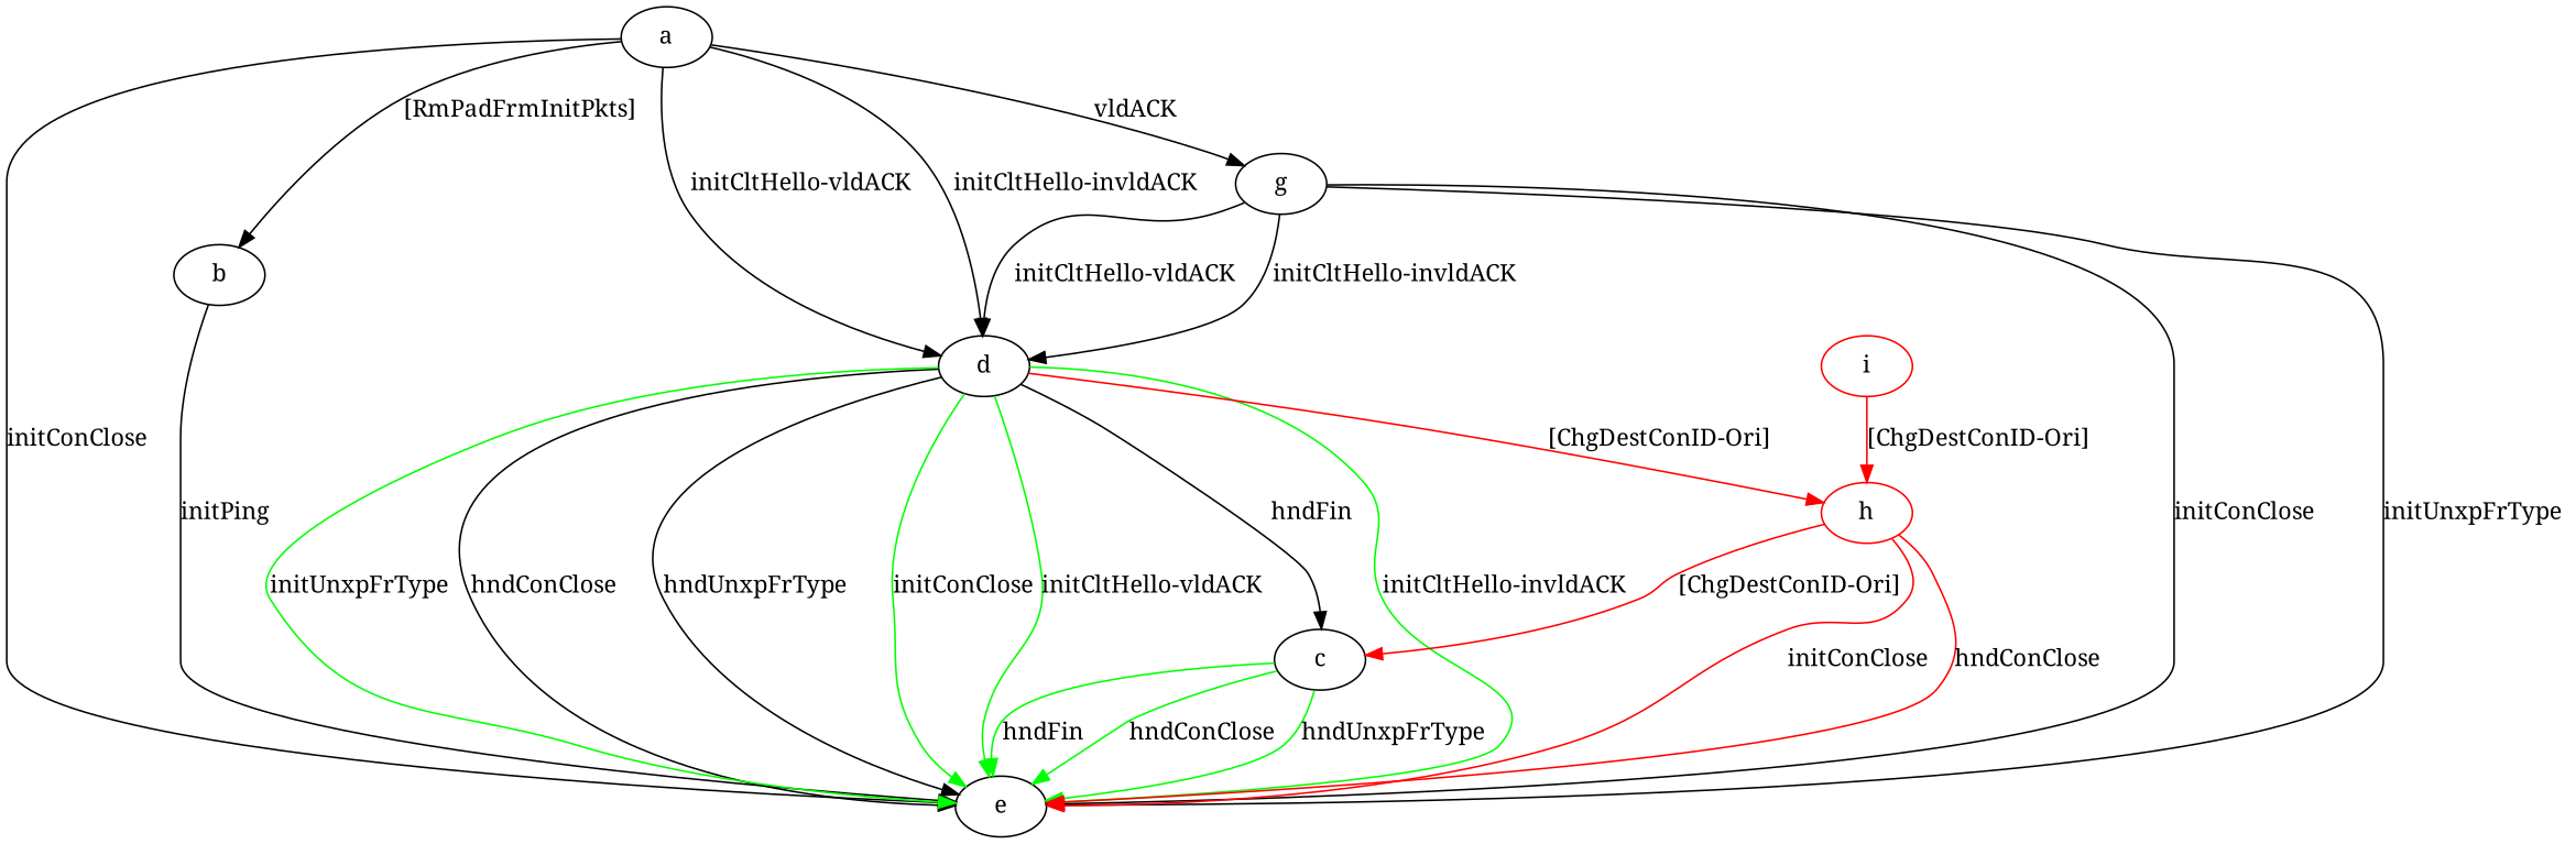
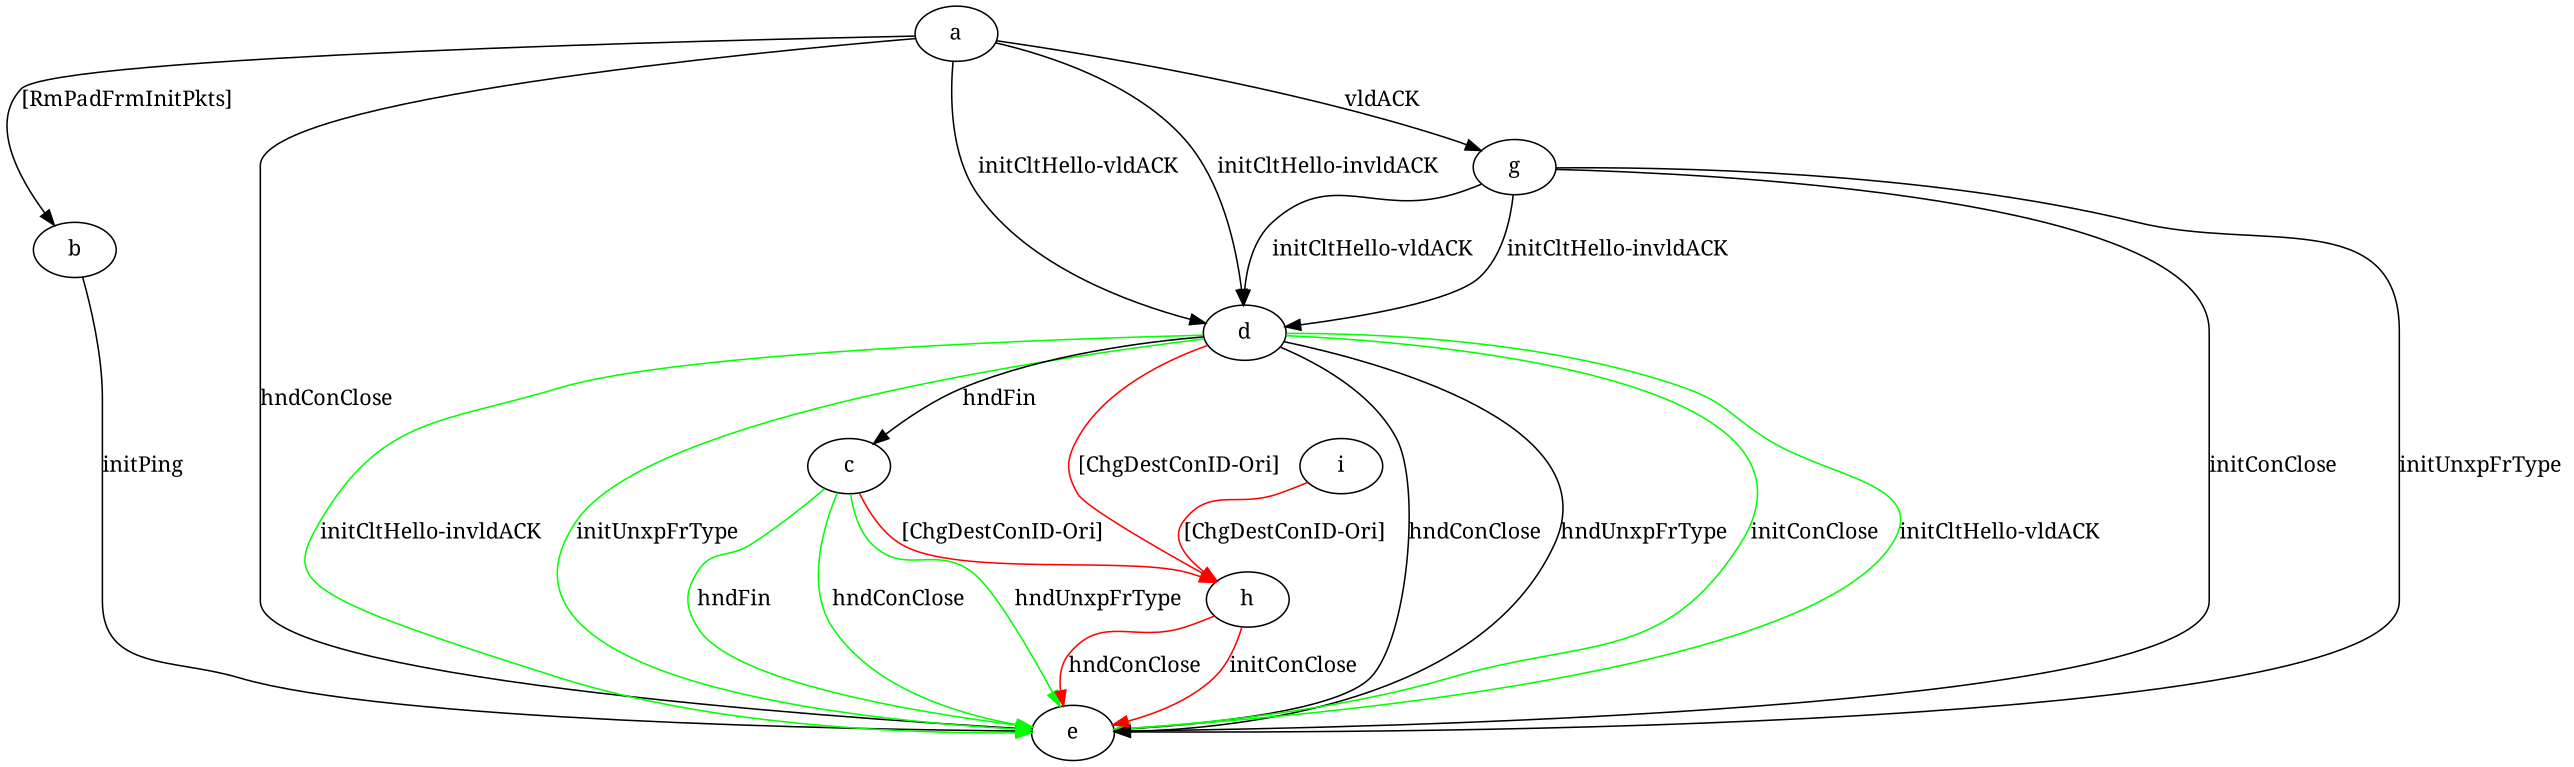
  digraph {
    fontname="Noto Serif"
    node [fontname="Noto Serif"]
    edge [fontname="Noto Serif"]
    a
    b
    d
    e
    g
    c
-   h [color=red]
-   i [color=red]
+   h [color=black]
+   i [color=black]
    a -> b [label="[RmPadFrmInitPkts] "]
    a -> d [label="initCltHello-vldACK "]
    a -> d [label="initCltHello-invldACK "]
-   a -> e [label="initConClose "]
+   a -> e [label="hndConClose "]
    a -> g [label="vldACK "]
    b -> e [label="initPing "]
    d -> e [label="hndConClose "]
    d -> e [label="hndUnxpFrType "]
    d -> e [color=green label="initConClose "]
    d -> e [color=green label="initCltHello-vldACK "]
    d -> e [color=green label="initCltHello-invldACK "]
    d -> e [color=green label="initUnxpFrType "]
    d -> c [label="hndFin "]
    d -> h [color=red label="[ChgDestConID-Ori] "]
    g -> d [label="initCltHello-vldACK "]
    g -> d [label="initCltHello-invldACK "]
    g -> e [label="initConClose "]
    g -> e [label="initUnxpFrType "]
    c -> e [color=green label="hndFin "]
    c -> e [color=green label="hndConClose "]
    c -> e [color=green label="hndUnxpFrType "]
-   h -> c [color=red label="[ChgDestConID-Ori] "]
+   c -> h [color=red label="[ChgDestConID-Ori] "]
    h -> e [color=red label="initConClose "]
    h -> e [color=red label="hndConClose "]
    i -> h [color=red label="[ChgDestConID-Ori] "]
  }
